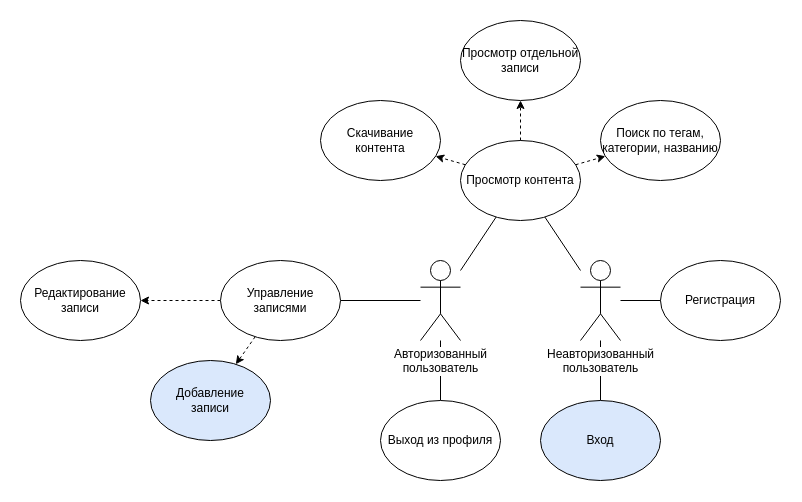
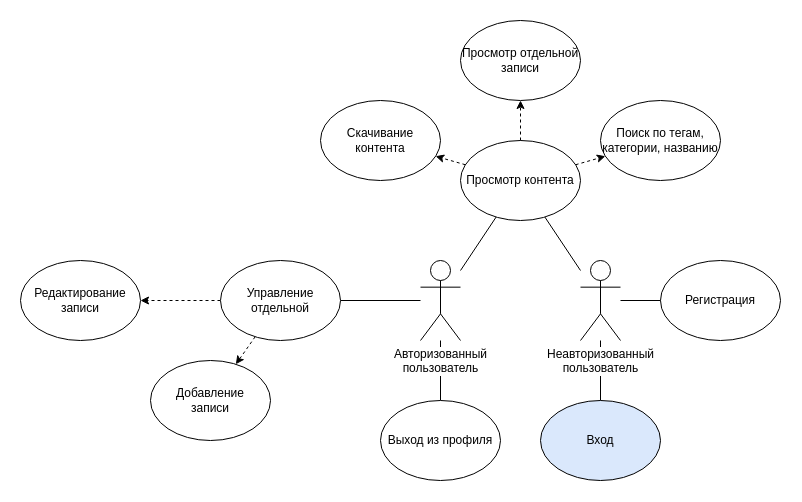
  <mxCell id="0" />
  <mxCell id="1" parent="0" />
  <mxCell id="2" style="edgeStyle=orthogonalEdgeStyle;rounded=0;orthogonalLoop=1;jettySize=auto;html=1;endArrow=none;endFill=0;fontSize=12;" edge="1" parent="1" source="5" target="8"><mxGeometry relative="1" as="geometry" /></mxCell>
  <mxCell id="3" style="edgeStyle=orthogonalEdgeStyle;rounded=0;orthogonalLoop=1;jettySize=auto;html=1;endArrow=none;endFill=0;fontSize=12;" edge="1" parent="1" source="5" target="14"><mxGeometry relative="1" as="geometry" /></mxCell>
  <mxCell id="4" style="edgeStyle=none;shape=connector;rounded=0;orthogonalLoop=1;jettySize=auto;html=1;labelBackgroundColor=default;strokeColor=default;fontFamily=Helvetica;fontSize=11;fontColor=default;endArrow=none;endFill=0;" edge="1" parent="1" source="5" target="17"><mxGeometry relative="1" as="geometry" /></mxCell>
  <mxCell id="5" value="Авторизованный&lt;br style=&quot;font-size: 12px;&quot;&gt;пользователь" style="shape=umlActor;verticalLabelPosition=bottom;verticalAlign=top;html=1;outlineConnect=0;fontSize=12;labelBackgroundColor=default;" vertex="1" parent="1"><mxGeometry x="420" y="260" width="40" height="80" as="geometry" /></mxCell>
  <mxCell id="6" style="rounded=0;orthogonalLoop=1;jettySize=auto;html=1;dashed=1;fontSize=12;" edge="1" parent="1" source="8" target="10"><mxGeometry relative="1" as="geometry" /></mxCell>
  <mxCell id="7" style="rounded=0;orthogonalLoop=1;jettySize=auto;html=1;dashed=1;fontSize=12;" edge="1" parent="1" source="8" target="9"><mxGeometry relative="1" as="geometry" /></mxCell>
- <mxCell id="8" value="Управление записями" style="ellipse;whiteSpace=wrap;html=1;fontSize=12;" vertex="1" parent="1"><mxGeometry x="220" y="260" width="120" height="80" as="geometry" /></mxCell>
- <mxCell id="9" value="Добавление&lt;br style=&quot;font-size: 12px;&quot;&gt;записи" style="ellipse;whiteSpace=wrap;html=1;fontSize=12;fillColor=#dae8fc;" vertex="1" parent="1"><mxGeometry x="150" y="360" width="120" height="80" as="geometry" /></mxCell>
+ <mxCell id="8" value="Управление отдельной" style="ellipse;whiteSpace=wrap;html=1;fontSize=12;" vertex="1" parent="1"><mxGeometry x="220" y="260" width="120" height="80" as="geometry" /></mxCell>
+ <mxCell id="9" value="Добавление&lt;br style=&quot;font-size: 12px;&quot;&gt;записи" style="ellipse;whiteSpace=wrap;html=1;fontSize=12;" vertex="1" parent="1"><mxGeometry x="150" y="360" width="120" height="80" as="geometry" /></mxCell>
  <mxCell id="10" value="Редактирование&lt;br style=&quot;font-size: 12px;&quot;&gt;записи" style="ellipse;whiteSpace=wrap;html=1;fontSize=12;" vertex="1" parent="1"><mxGeometry x="20" y="260" width="120" height="80" as="geometry" /></mxCell>
  <mxCell id="11" style="edgeStyle=none;shape=connector;rounded=0;orthogonalLoop=1;jettySize=auto;html=1;labelBackgroundColor=default;strokeColor=default;fontFamily=Helvetica;fontSize=12;fontColor=default;endArrow=none;endFill=0;" edge="1" parent="1" source="13" target="15"><mxGeometry relative="1" as="geometry"><mxPoint x="600" y="420" as="targetPoint" /></mxGeometry></mxCell>
  <mxCell id="12" style="edgeStyle=none;shape=connector;rounded=0;orthogonalLoop=1;jettySize=auto;html=1;labelBackgroundColor=default;strokeColor=default;fontFamily=Helvetica;fontSize=11;fontColor=default;endArrow=none;endFill=0;" edge="1" parent="1" source="13" target="17"><mxGeometry relative="1" as="geometry" /></mxCell>
  <mxCell id="13" value="Неавторизованный&lt;br style=&quot;font-size: 12px;&quot;&gt;пользователь" style="shape=umlActor;verticalLabelPosition=bottom;verticalAlign=top;html=1;outlineConnect=0;fontSize=12;labelBackgroundColor=default;" vertex="1" parent="1"><mxGeometry x="580" y="260" width="40" height="80" as="geometry" /></mxCell>
  <mxCell id="14" value="Выход из профиля" style="ellipse;whiteSpace=wrap;html=1;fontSize=12;" vertex="1" parent="1"><mxGeometry x="380" y="400" width="120" height="80" as="geometry" /></mxCell>
  <mxCell id="15" value="Вход" style="ellipse;whiteSpace=wrap;html=1;fontSize=12;fillColor=#dae8fc;" vertex="1" parent="1"><mxGeometry x="540" y="400" width="120" height="80" as="geometry" /></mxCell>
  <mxCell id="16" value="Регистрация" style="ellipse;whiteSpace=wrap;html=1;fontSize=12;" vertex="1" parent="1"><mxGeometry x="660" y="260" width="120" height="80" as="geometry" /></mxCell>
  <mxCell id="17" value="Просмотр контента" style="ellipse;whiteSpace=wrap;html=1;fontSize=12;" vertex="1" parent="1"><mxGeometry x="460" y="140" width="120" height="80" as="geometry" /></mxCell>
  <mxCell id="18" value="Поиск по тегам, категории, названию" style="ellipse;whiteSpace=wrap;html=1;fontSize=12;" vertex="1" parent="1"><mxGeometry x="600" y="100" width="120" height="80" as="geometry" /></mxCell>
  <mxCell id="19" value="Просмотр отдельной записи" style="ellipse;whiteSpace=wrap;html=1;fontSize=12;" vertex="1" parent="1"><mxGeometry x="460" y="20" width="120" height="80" as="geometry" /></mxCell>
  <mxCell id="20" style="edgeStyle=none;shape=connector;rounded=0;orthogonalLoop=1;jettySize=auto;html=1;labelBackgroundColor=default;strokeColor=default;fontFamily=Helvetica;fontSize=12;fontColor=default;endArrow=none;endFill=0;" edge="1" parent="1" source="13" target="16"><mxGeometry relative="1" as="geometry"><mxPoint x="600" y="350" as="sourcePoint" /><mxPoint x="550" y="551" as="targetPoint" /></mxGeometry></mxCell>
  <mxCell id="21" value="Скачивание контента" style="ellipse;whiteSpace=wrap;html=1;fontSize=12;" vertex="1" parent="1"><mxGeometry x="320" y="100" width="120" height="80" as="geometry" /></mxCell>
  <mxCell id="22" style="rounded=0;orthogonalLoop=1;jettySize=auto;html=1;dashed=1;fontSize=12;" edge="1" parent="1" source="17" target="21"><mxGeometry relative="1" as="geometry"><mxPoint x="330" y="390" as="sourcePoint" /><mxPoint x="330" y="350" as="targetPoint" /></mxGeometry></mxCell>
  <mxCell id="23" style="rounded=0;orthogonalLoop=1;jettySize=auto;html=1;dashed=1;fontSize=12;" edge="1" parent="1" source="17" target="19"><mxGeometry relative="1" as="geometry"><mxPoint x="340" y="400" as="sourcePoint" /><mxPoint x="340" y="360" as="targetPoint" /></mxGeometry></mxCell>
  <mxCell id="24" style="rounded=0;orthogonalLoop=1;jettySize=auto;html=1;dashed=1;fontSize=12;" edge="1" parent="1" source="17" target="18"><mxGeometry relative="1" as="geometry"><mxPoint x="350" y="410" as="sourcePoint" /><mxPoint x="350" y="370" as="targetPoint" /></mxGeometry></mxCell>
